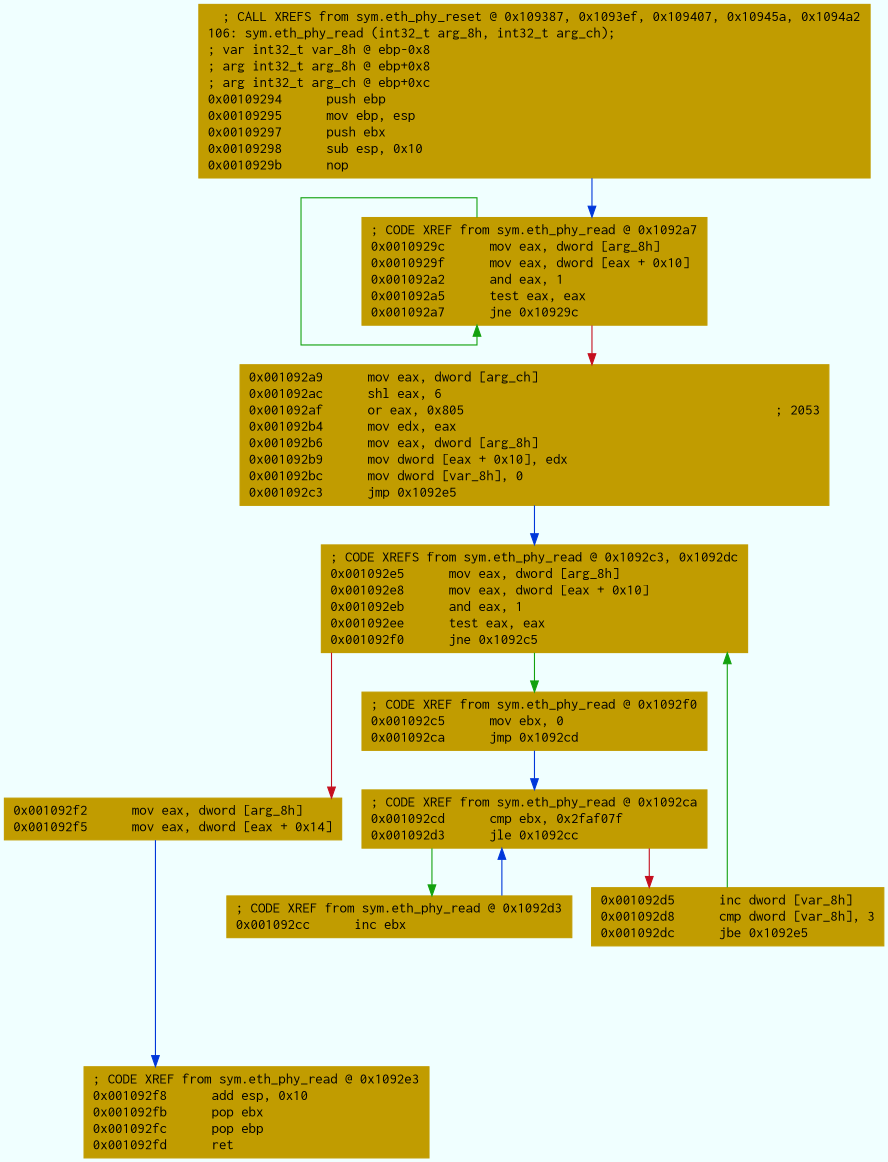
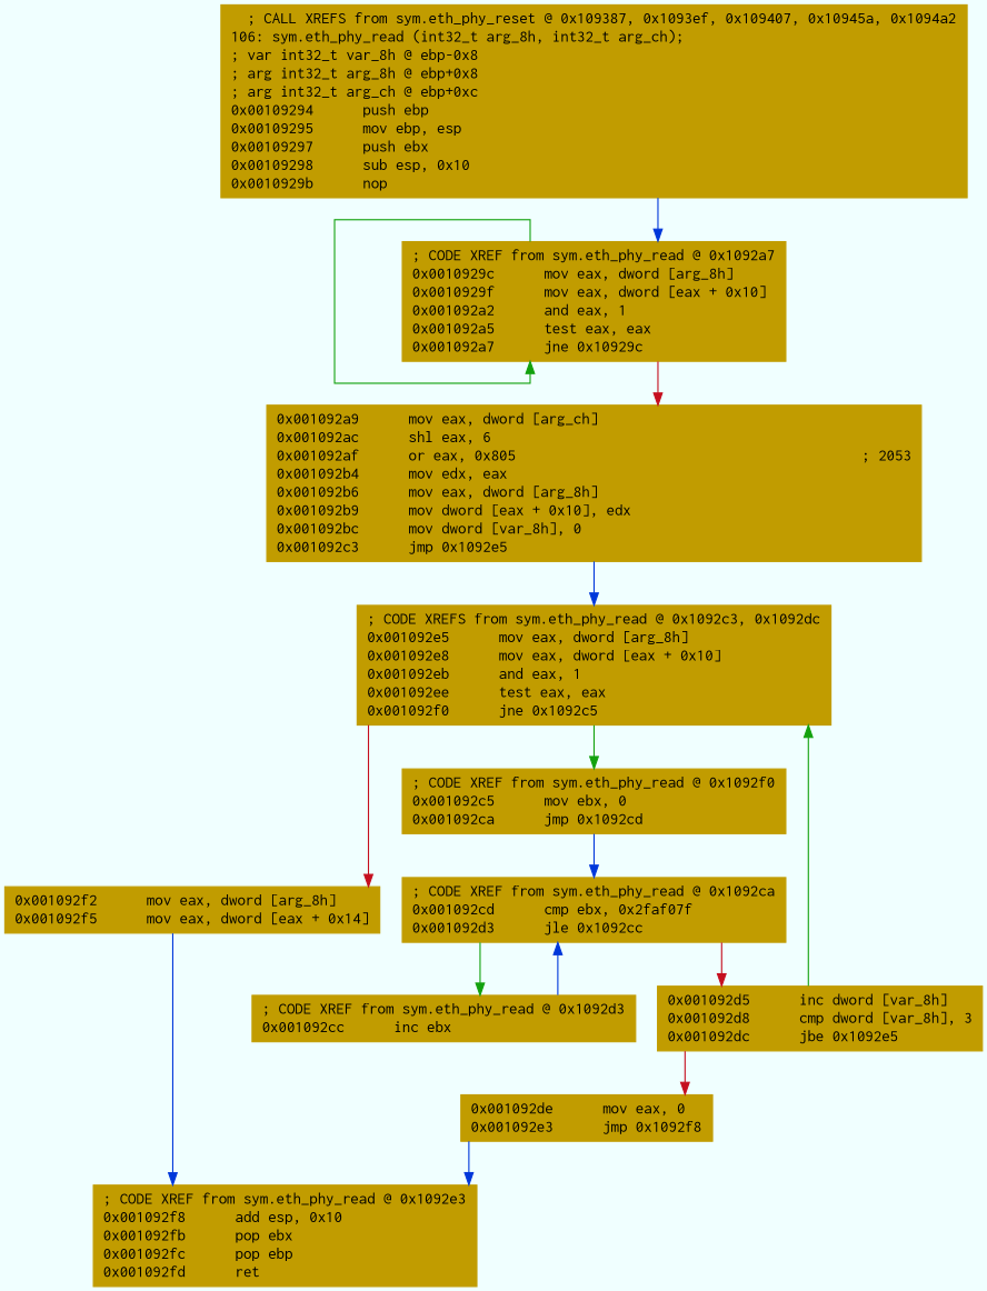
  digraph {
    bgcolor=azure
    fontname=Courier
    fontsize=8
    splines=ortho
    node [color="#c19c00" fillcolor="#c19c00" fontname=Courier shape=box style=filled]
    edge [arrowhead=normal color="#0037da"]
    n1 [label="  ; CALL XREFS from sym.eth_phy_reset @ 0x109387, 0x1093ef, 0x109407, 0x10945a, 0x1094a2\l106: sym.eth_phy_read (int32_t arg_8h, int32_t arg_ch);\l; var int32_t var_8h @ ebp-0x8\l; arg int32_t arg_8h @ ebp+0x8\l; arg int32_t arg_ch @ ebp+0xc\l0x00109294      push ebp\l0x00109295      mov ebp, esp\l0x00109297      push ebx\l0x00109298      sub esp, 0x10\l0x0010929b      nop\l"]
    n2 [label="; CODE XREF from sym.eth_phy_read @ 0x1092a7\l0x0010929c      mov eax, dword [arg_8h]\l0x0010929f      mov eax, dword [eax + 0x10]\l0x001092a2      and eax, 1\l0x001092a5      test eax, eax\l0x001092a7      jne 0x10929c\l"]
    n3 [label="0x001092a9      mov eax, dword [arg_ch]\l0x001092ac      shl eax, 6\l0x001092af      or eax, 0x805                                          ; 2053\l0x001092b4      mov edx, eax\l0x001092b6      mov eax, dword [arg_8h]\l0x001092b9      mov dword [eax + 0x10], edx\l0x001092bc      mov dword [var_8h], 0\l0x001092c3      jmp 0x1092e5\l"]
    n4 [label="; CODE XREFS from sym.eth_phy_read @ 0x1092c3, 0x1092dc\l0x001092e5      mov eax, dword [arg_8h]\l0x001092e8      mov eax, dword [eax + 0x10]\l0x001092eb      and eax, 1\l0x001092ee      test eax, eax\l0x001092f0      jne 0x1092c5\l"]
    n5 [label="; CODE XREF from sym.eth_phy_read @ 0x1092f0\l0x001092c5      mov ebx, 0\l0x001092ca      jmp 0x1092cd\l"]
    n6 [label="; CODE XREF from sym.eth_phy_read @ 0x1092ca\l0x001092cd      cmp ebx, 0x2faf07f\l0x001092d3      jle 0x1092cc\l"]
    n7 [label="; CODE XREF from sym.eth_phy_read @ 0x1092d3\l0x001092cc      inc ebx\l"]
    n8 [label="0x001092d5      inc dword [var_8h]\l0x001092d8      cmp dword [var_8h], 3\l0x001092dc      jbe 0x1092e5\l"]
+   n9 [label="0x001092de      mov eax, 0\l0x001092e3      jmp 0x1092f8\l"]
    n10 [label="; CODE XREF from sym.eth_phy_read @ 0x1092e3\l0x001092f8      add esp, 0x10\l0x001092fb      pop ebx\l0x001092fc      pop ebp\l0x001092fd      ret\l"]
    n11 [label="0x001092f2      mov eax, dword [arg_8h]\l0x001092f5      mov eax, dword [eax + 0x14]\l"]
    n1 -> n2
    n2 -> n2 [color="#13a10e"]
    n2 -> n3 [color="#c50f1f"]
    n3 -> n4
    n4 -> n5 [color="#13a10e"]
    n4 -> n11 [color="#c50f1f"]
    n5 -> n6
    n6 -> n7 [color="#13a10e"]
    n6 -> n8 [color="#c50f1f"]
    n7 -> n6
    n8 -> n4 [color="#13a10e"]
+   n8 -> n9 [color="#c50f1f"]
+   n9 -> n10
    n11 -> n10
  }
